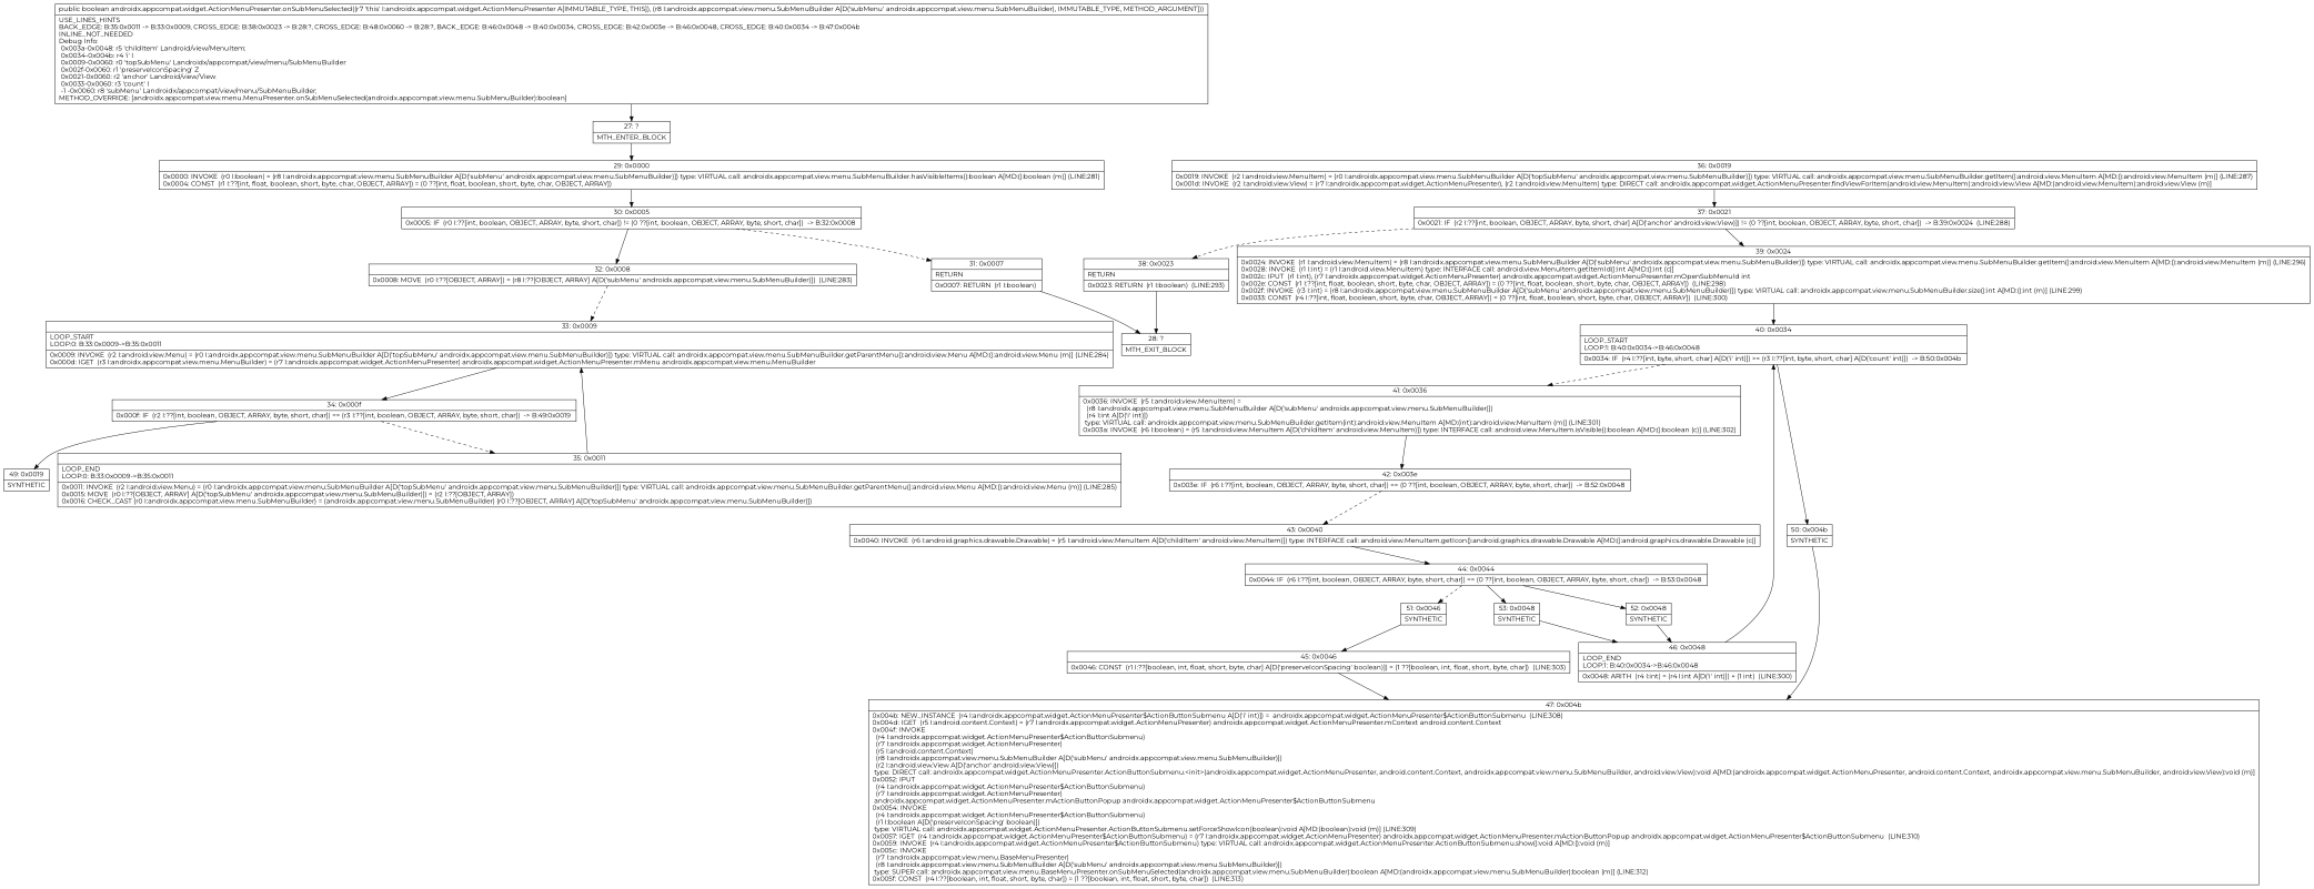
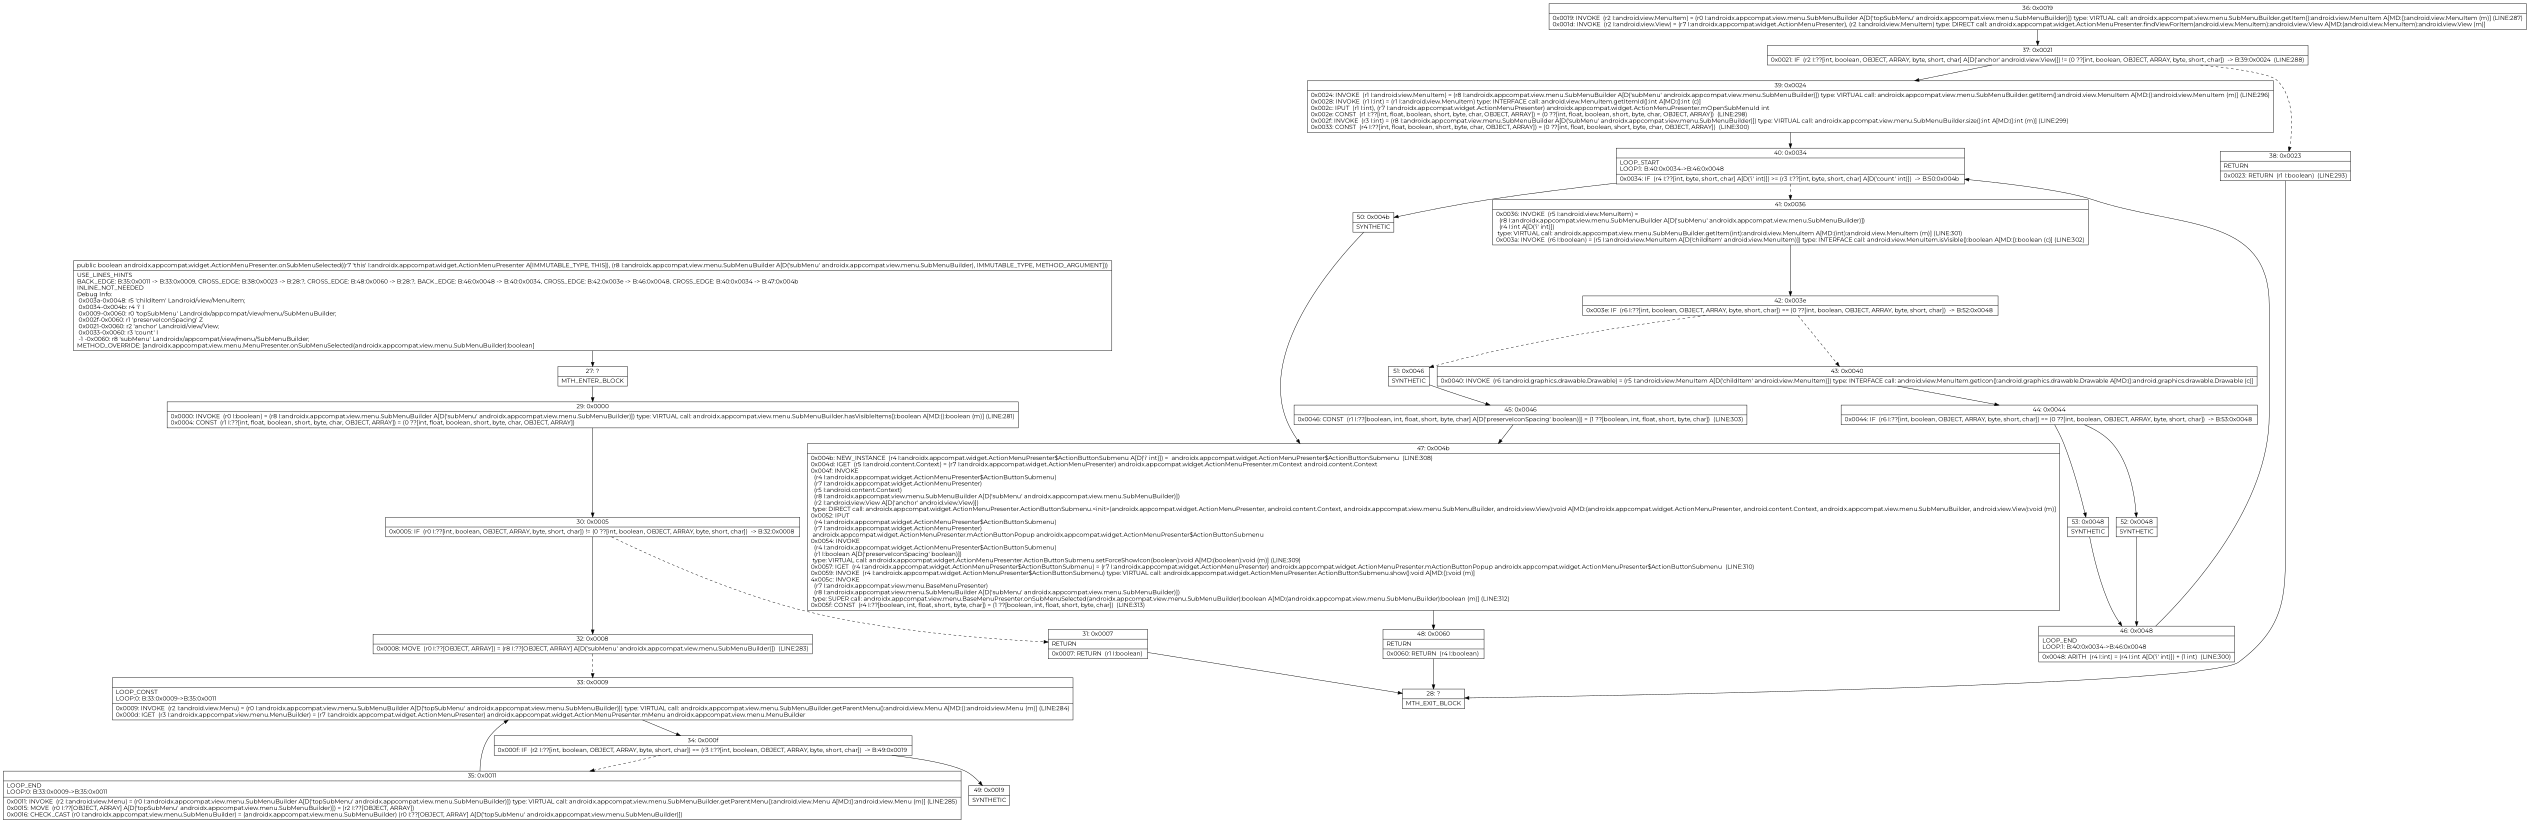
  digraph {
    fontname=Montserrat
    node [fontname=Montserrat shape=record]
    edge [fontname=Montserrat]
    n1 [label="{27\:\ ?|MTH_ENTER_BLOCK\l}"]
    n2 [label="{29\:\ 0x0000|0x0000: INVOKE  (r0 I:boolean) = (r8 I:androidx.appcompat.view.menu.SubMenuBuilder A[D('subMenu' androidx.appcompat.view.menu.SubMenuBuilder)]) type: VIRTUAL call: androidx.appcompat.view.menu.SubMenuBuilder.hasVisibleItems():boolean A[MD:():boolean (m)] (LINE:281)\l0x0004: CONST  (r1 I:??[int, float, boolean, short, byte, char, OBJECT, ARRAY]) = (0 ??[int, float, boolean, short, byte, char, OBJECT, ARRAY]) \l}"]
    n3 [label="{30\:\ 0x0005|0x0005: IF  (r0 I:??[int, boolean, OBJECT, ARRAY, byte, short, char]) != (0 ??[int, boolean, OBJECT, ARRAY, byte, short, char])  \-\> B:32:0x0008 \l}"]
    n4 [label="{31\:\ 0x0007|RETURN\l|0x0007: RETURN  (r1 I:boolean) \l}"]
    n5 [label="{32\:\ 0x0008|0x0008: MOVE  (r0 I:??[OBJECT, ARRAY]) = (r8 I:??[OBJECT, ARRAY] A[D('subMenu' androidx.appcompat.view.menu.SubMenuBuilder)])  (LINE:283)\l}"]
    n6 [label="{28\:\ ?|MTH_EXIT_BLOCK\l}"]
-   n7 [label="{33\:\ 0x0009|LOOP_START\lLOOP:0: B:33:0x0009\-\>B:35:0x0011\l|0x0009: INVOKE  (r2 I:android.view.Menu) = (r0 I:androidx.appcompat.view.menu.SubMenuBuilder A[D('topSubMenu' androidx.appcompat.view.menu.SubMenuBuilder)]) type: VIRTUAL call: androidx.appcompat.view.menu.SubMenuBuilder.getParentMenu():android.view.Menu A[MD:():android.view.Menu (m)] (LINE:284)\l0x000d: IGET  (r3 I:androidx.appcompat.view.menu.MenuBuilder) = (r7 I:androidx.appcompat.widget.ActionMenuPresenter) androidx.appcompat.widget.ActionMenuPresenter.mMenu androidx.appcompat.view.menu.MenuBuilder \l}"]
+   n7 [label="{33\:\ 0x0009|LOOP_CONST\lLOOP:0: B:33:0x0009\-\>B:35:0x0011\l|0x0009: INVOKE  (r2 I:android.view.Menu) = (r0 I:androidx.appcompat.view.menu.SubMenuBuilder A[D('topSubMenu' androidx.appcompat.view.menu.SubMenuBuilder)]) type: VIRTUAL call: androidx.appcompat.view.menu.SubMenuBuilder.getParentMenu():android.view.Menu A[MD:():android.view.Menu (m)] (LINE:284)\l0x000d: IGET  (r3 I:androidx.appcompat.view.menu.MenuBuilder) = (r7 I:androidx.appcompat.widget.ActionMenuPresenter) androidx.appcompat.widget.ActionMenuPresenter.mMenu androidx.appcompat.view.menu.MenuBuilder \l}"]
    n8 [label="{34\:\ 0x000f|0x000f: IF  (r2 I:??[int, boolean, OBJECT, ARRAY, byte, short, char]) == (r3 I:??[int, boolean, OBJECT, ARRAY, byte, short, char])  \-\> B:49:0x0019 \l}"]
    n9 [label="{35\:\ 0x0011|LOOP_END\lLOOP:0: B:33:0x0009\-\>B:35:0x0011\l|0x0011: INVOKE  (r2 I:android.view.Menu) = (r0 I:androidx.appcompat.view.menu.SubMenuBuilder A[D('topSubMenu' androidx.appcompat.view.menu.SubMenuBuilder)]) type: VIRTUAL call: androidx.appcompat.view.menu.SubMenuBuilder.getParentMenu():android.view.Menu A[MD:():android.view.Menu (m)] (LINE:285)\l0x0015: MOVE  (r0 I:??[OBJECT, ARRAY] A[D('topSubMenu' androidx.appcompat.view.menu.SubMenuBuilder)]) = (r2 I:??[OBJECT, ARRAY]) \l0x0016: CHECK_CAST (r0 I:androidx.appcompat.view.menu.SubMenuBuilder) = (androidx.appcompat.view.menu.SubMenuBuilder) (r0 I:??[OBJECT, ARRAY] A[D('topSubMenu' androidx.appcompat.view.menu.SubMenuBuilder)]) \l}"]
    n10 [label="{49\:\ 0x0019|SYNTHETIC\l}"]
    n11 [label="{36\:\ 0x0019|0x0019: INVOKE  (r2 I:android.view.MenuItem) = (r0 I:androidx.appcompat.view.menu.SubMenuBuilder A[D('topSubMenu' androidx.appcompat.view.menu.SubMenuBuilder)]) type: VIRTUAL call: androidx.appcompat.view.menu.SubMenuBuilder.getItem():android.view.MenuItem A[MD:():android.view.MenuItem (m)] (LINE:287)\l0x001d: INVOKE  (r2 I:android.view.View) = (r7 I:androidx.appcompat.widget.ActionMenuPresenter), (r2 I:android.view.MenuItem) type: DIRECT call: androidx.appcompat.widget.ActionMenuPresenter.findViewForItem(android.view.MenuItem):android.view.View A[MD:(android.view.MenuItem):android.view.View (m)]\l}"]
    n12 [label="{37\:\ 0x0021|0x0021: IF  (r2 I:??[int, boolean, OBJECT, ARRAY, byte, short, char] A[D('anchor' android.view.View)]) != (0 ??[int, boolean, OBJECT, ARRAY, byte, short, char])  \-\> B:39:0x0024  (LINE:288)\l}"]
    n13 [label="{38\:\ 0x0023|RETURN\l|0x0023: RETURN  (r1 I:boolean)  (LINE:293)\l}"]
    n14 [label="{39\:\ 0x0024|0x0024: INVOKE  (r1 I:android.view.MenuItem) = (r8 I:androidx.appcompat.view.menu.SubMenuBuilder A[D('subMenu' androidx.appcompat.view.menu.SubMenuBuilder)]) type: VIRTUAL call: androidx.appcompat.view.menu.SubMenuBuilder.getItem():android.view.MenuItem A[MD:():android.view.MenuItem (m)] (LINE:296)\l0x0028: INVOKE  (r1 I:int) = (r1 I:android.view.MenuItem) type: INTERFACE call: android.view.MenuItem.getItemId():int A[MD:():int (c)]\l0x002c: IPUT  (r1 I:int), (r7 I:androidx.appcompat.widget.ActionMenuPresenter) androidx.appcompat.widget.ActionMenuPresenter.mOpenSubMenuId int \l0x002e: CONST  (r1 I:??[int, float, boolean, short, byte, char, OBJECT, ARRAY]) = (0 ??[int, float, boolean, short, byte, char, OBJECT, ARRAY])  (LINE:298)\l0x002f: INVOKE  (r3 I:int) = (r8 I:androidx.appcompat.view.menu.SubMenuBuilder A[D('subMenu' androidx.appcompat.view.menu.SubMenuBuilder)]) type: VIRTUAL call: androidx.appcompat.view.menu.SubMenuBuilder.size():int A[MD:():int (m)] (LINE:299)\l0x0033: CONST  (r4 I:??[int, float, boolean, short, byte, char, OBJECT, ARRAY]) = (0 ??[int, float, boolean, short, byte, char, OBJECT, ARRAY])  (LINE:300)\l}"]
    n15 [label="{40\:\ 0x0034|LOOP_START\lLOOP:1: B:40:0x0034\-\>B:46:0x0048\l|0x0034: IF  (r4 I:??[int, byte, short, char] A[D('i' int)]) \>= (r3 I:??[int, byte, short, char] A[D('count' int)])  \-\> B:50:0x004b \l}"]
    n16 [label="{41\:\ 0x0036|0x0036: INVOKE  (r5 I:android.view.MenuItem) = \l  (r8 I:androidx.appcompat.view.menu.SubMenuBuilder A[D('subMenu' androidx.appcompat.view.menu.SubMenuBuilder)])\l  (r4 I:int A[D('i' int)])\l type: VIRTUAL call: androidx.appcompat.view.menu.SubMenuBuilder.getItem(int):android.view.MenuItem A[MD:(int):android.view.MenuItem (m)] (LINE:301)\l0x003a: INVOKE  (r6 I:boolean) = (r5 I:android.view.MenuItem A[D('childItem' android.view.MenuItem)]) type: INTERFACE call: android.view.MenuItem.isVisible():boolean A[MD:():boolean (c)] (LINE:302)\l}"]
    n17 [label="{50\:\ 0x004b|SYNTHETIC\l}"]
    n18 [label="{42\:\ 0x003e|0x003e: IF  (r6 I:??[int, boolean, OBJECT, ARRAY, byte, short, char]) == (0 ??[int, boolean, OBJECT, ARRAY, byte, short, char])  \-\> B:52:0x0048 \l}"]
-   n19 [label="{47\:\ 0x004b|0x004b: NEW_INSTANCE  (r4 I:androidx.appcompat.widget.ActionMenuPresenter$ActionButtonSubmenu A[D('i' int)]) =  androidx.appcompat.widget.ActionMenuPresenter$ActionButtonSubmenu  (LINE:308)\l0x004d: IGET  (r5 I:android.content.Context) = (r7 I:androidx.appcompat.widget.ActionMenuPresenter) androidx.appcompat.widget.ActionMenuPresenter.mContext android.content.Context \l0x004f: INVOKE  \l  (r4 I:androidx.appcompat.widget.ActionMenuPresenter$ActionButtonSubmenu)\l  (r7 I:androidx.appcompat.widget.ActionMenuPresenter)\l  (r5 I:android.content.Context)\l  (r8 I:androidx.appcompat.view.menu.SubMenuBuilder A[D('subMenu' androidx.appcompat.view.menu.SubMenuBuilder)])\l  (r2 I:android.view.View A[D('anchor' android.view.View)])\l type: DIRECT call: androidx.appcompat.widget.ActionMenuPresenter.ActionButtonSubmenu.\<init\>(androidx.appcompat.widget.ActionMenuPresenter, android.content.Context, androidx.appcompat.view.menu.SubMenuBuilder, android.view.View):void A[MD:(androidx.appcompat.widget.ActionMenuPresenter, android.content.Context, androidx.appcompat.view.menu.SubMenuBuilder, android.view.View):void (m)]\l0x0052: IPUT  \l  (r4 I:androidx.appcompat.widget.ActionMenuPresenter$ActionButtonSubmenu)\l  (r7 I:androidx.appcompat.widget.ActionMenuPresenter)\l androidx.appcompat.widget.ActionMenuPresenter.mActionButtonPopup androidx.appcompat.widget.ActionMenuPresenter$ActionButtonSubmenu \l0x0054: INVOKE  \l  (r4 I:androidx.appcompat.widget.ActionMenuPresenter$ActionButtonSubmenu)\l  (r1 I:boolean A[D('preserveIconSpacing' boolean)])\l type: VIRTUAL call: androidx.appcompat.widget.ActionMenuPresenter.ActionButtonSubmenu.setForceShowIcon(boolean):void A[MD:(boolean):void (m)] (LINE:309)\l0x0057: IGET  (r4 I:androidx.appcompat.widget.ActionMenuPresenter$ActionButtonSubmenu) = (r7 I:androidx.appcompat.widget.ActionMenuPresenter) androidx.appcompat.widget.ActionMenuPresenter.mActionButtonPopup androidx.appcompat.widget.ActionMenuPresenter$ActionButtonSubmenu  (LINE:310)\l0x0059: INVOKE  (r4 I:androidx.appcompat.widget.ActionMenuPresenter$ActionButtonSubmenu) type: VIRTUAL call: androidx.appcompat.widget.ActionMenuPresenter.ActionButtonSubmenu.show():void A[MD:():void (m)]\l0x005c: INVOKE  \l  (r7 I:androidx.appcompat.view.menu.BaseMenuPresenter)\l  (r8 I:androidx.appcompat.view.menu.SubMenuBuilder A[D('subMenu' androidx.appcompat.view.menu.SubMenuBuilder)])\l type: SUPER call: androidx.appcompat.view.menu.BaseMenuPresenter.onSubMenuSelected(androidx.appcompat.view.menu.SubMenuBuilder):boolean A[MD:(androidx.appcompat.view.menu.SubMenuBuilder):boolean (m)] (LINE:312)\l0x005f: CONST  (r4 I:??[boolean, int, float, short, byte, char]) = (1 ??[boolean, int, float, short, byte, char])  (LINE:313)\l}"]
+   n19 [label="{47\:\ 0x004b|0x004b: NEW_INSTANCE  (r4 I:androidx.appcompat.widget.ActionMenuPresenter$ActionButtonSubmenu A[D('i' int)]) =  androidx.appcompat.widget.ActionMenuPresenter$ActionButtonSubmenu  (LINE:308)\l0x004d: IGET  (r5 I:android.content.Context) = (r7 I:androidx.appcompat.widget.ActionMenuPresenter) androidx.appcompat.widget.ActionMenuPresenter.mContext android.content.Context \l0x004f: INVOKE  \l  (r4 I:androidx.appcompat.widget.ActionMenuPresenter$ActionButtonSubmenu)\l  (r7 I:androidx.appcompat.widget.ActionMenuPresenter)\l  (r5 I:android.content.Context)\l  (r8 I:androidx.appcompat.view.menu.SubMenuBuilder A[D('subMenu' androidx.appcompat.view.menu.SubMenuBuilder)])\l  (r2 I:android.view.View A[D('anchor' android.view.View)])\l type: DIRECT call: androidx.appcompat.widget.ActionMenuPresenter.ActionButtonSubmenu.\<init\>(androidx.appcompat.widget.ActionMenuPresenter, android.content.Context, androidx.appcompat.view.menu.SubMenuBuilder, android.view.View):void A[MD:(androidx.appcompat.widget.ActionMenuPresenter, android.content.Context, androidx.appcompat.view.menu.SubMenuBuilder, android.view.View):void (m)]\l0x0052: IPUT  \l  (r4 I:androidx.appcompat.widget.ActionMenuPresenter$ActionButtonSubmenu)\l  (r7 I:androidx.appcompat.widget.ActionMenuPresenter)\l androidx.appcompat.widget.ActionMenuPresenter.mActionButtonPopup androidx.appcompat.widget.ActionMenuPresenter$ActionButtonSubmenu \l0x0054: INVOKE  \l  (r4 I:androidx.appcompat.widget.ActionMenuPresenter$ActionButtonSubmenu)\l  (r1 I:boolean A[D('preserveIconSpacing' boolean)])\l type: VIRTUAL call: androidx.appcompat.widget.ActionMenuPresenter.ActionButtonSubmenu.setForceShowIcon(boolean):void A[MD:(boolean):void (m)] (LINE:309)\l0x0057: IGET  (r4 I:androidx.appcompat.widget.ActionMenuPresenter$ActionButtonSubmenu) = (r7 I:androidx.appcompat.widget.ActionMenuPresenter) androidx.appcompat.widget.ActionMenuPresenter.mActionButtonPopup androidx.appcompat.widget.ActionMenuPresenter$ActionButtonSubmenu  (LINE:310)\l0x0059: INVOKE  (r4 I:androidx.appcompat.widget.ActionMenuPresenter$ActionButtonSubmenu) type: VIRTUAL call: androidx.appcompat.widget.ActionMenuPresenter.ActionButtonSubmenu.show():void A[MD:():void (m)]\l4x005c: INVOKE  \l  (r7 I:androidx.appcompat.view.menu.BaseMenuPresenter)\l  (r8 I:androidx.appcompat.view.menu.SubMenuBuilder A[D('subMenu' androidx.appcompat.view.menu.SubMenuBuilder)])\l type: SUPER call: androidx.appcompat.view.menu.BaseMenuPresenter.onSubMenuSelected(androidx.appcompat.view.menu.SubMenuBuilder):boolean A[MD:(androidx.appcompat.view.menu.SubMenuBuilder):boolean (m)] (LINE:312)\l0x005f: CONST  (r4 I:??[boolean, int, float, short, byte, char]) = (1 ??[boolean, int, float, short, byte, char])  (LINE:313)\l}"]
    n20 [label="{43\:\ 0x0040|0x0040: INVOKE  (r6 I:android.graphics.drawable.Drawable) = (r5 I:android.view.MenuItem A[D('childItem' android.view.MenuItem)]) type: INTERFACE call: android.view.MenuItem.getIcon():android.graphics.drawable.Drawable A[MD:():android.graphics.drawable.Drawable (c)]\l}"]
    n21 [label="{44\:\ 0x0044|0x0044: IF  (r6 I:??[int, boolean, OBJECT, ARRAY, byte, short, char]) == (0 ??[int, boolean, OBJECT, ARRAY, byte, short, char])  \-\> B:53:0x0048 \l}"]
    n22 [label="{52\:\ 0x0048|SYNTHETIC\l}"]
    n23 [label="{46\:\ 0x0048|LOOP_END\lLOOP:1: B:40:0x0034\-\>B:46:0x0048\l|0x0048: ARITH  (r4 I:int) = (r4 I:int A[D('i' int)]) + (1 int)  (LINE:300)\l}"]
    n24 [label="{51\:\ 0x0046|SYNTHETIC\l}"]
    n25 [label="{53\:\ 0x0048|SYNTHETIC\l}"]
    n26 [label="{45\:\ 0x0046|0x0046: CONST  (r1 I:??[boolean, int, float, short, byte, char] A[D('preserveIconSpacing' boolean)]) = (1 ??[boolean, int, float, short, byte, char])  (LINE:303)\l}"]
+   n27 [label="{48\:\ 0x0060|RETURN\l|0x0060: RETURN  (r4 I:boolean) \l}"]
    n28 [label="{public boolean androidx.appcompat.widget.ActionMenuPresenter.onSubMenuSelected((r7 'this' I:androidx.appcompat.widget.ActionMenuPresenter A[IMMUTABLE_TYPE, THIS]), (r8 I:androidx.appcompat.view.menu.SubMenuBuilder A[D('subMenu' androidx.appcompat.view.menu.SubMenuBuilder), IMMUTABLE_TYPE, METHOD_ARGUMENT]))  | USE_LINES_HINTS\lBACK_EDGE: B:35:0x0011 \-\> B:33:0x0009, CROSS_EDGE: B:38:0x0023 \-\> B:28:?, CROSS_EDGE: B:48:0x0060 \-\> B:28:?, BACK_EDGE: B:46:0x0048 \-\> B:40:0x0034, CROSS_EDGE: B:42:0x003e \-\> B:46:0x0048, CROSS_EDGE: B:40:0x0034 \-\> B:47:0x004b\lINLINE_NOT_NEEDED\lDebug Info:\l  0x003a\-0x0048: r5 'childItem' Landroid\/view\/MenuItem;\l  0x0034\-0x004b: r4 'i' I\l  0x0009\-0x0060: r0 'topSubMenu' Landroidx\/appcompat\/view\/menu\/SubMenuBuilder;\l  0x002f\-0x0060: r1 'preserveIconSpacing' Z\l  0x0021\-0x0060: r2 'anchor' Landroid\/view\/View;\l  0x0033\-0x0060: r3 'count' I\l  \-1 \-0x0060: r8 'subMenu' Landroidx\/appcompat\/view\/menu\/SubMenuBuilder;\lMETHOD_OVERRIDE: [androidx.appcompat.view.menu.MenuPresenter.onSubMenuSelected(androidx.appcompat.view.menu.SubMenuBuilder):boolean]\l}"]
    n1 -> n2
    n2 -> n3
    n3 -> n4 [style=dashed]
    n3 -> n5
    n4 -> n6
    n5 -> n7 [style=dashed]
    n7 -> n8
    n8 -> n9 [style=dashed]
    n8 -> n10
    n9 -> n7
    n11 -> n12
    n12 -> n13 [style=dashed]
    n12 -> n14
    n13 -> n6
    n14 -> n15
    n15 -> n16 [style=dashed]
    n15 -> n17
    n16 -> n18
    n17 -> n19
    n18 -> n20 [style=dashed]
+   n19 -> n27
    n20 -> n21
    n21 -> n22
-   n21 -> n24 [style=dashed]
+   n18 -> n24 [style=dashed]
    n21 -> n25
    n22 -> n23
    n23 -> n15
    n24 -> n26
    n25 -> n23
    n26 -> n19
+   n27 -> n6
    n28 -> n1
  }
